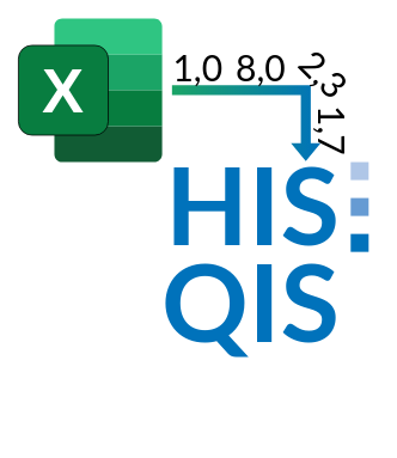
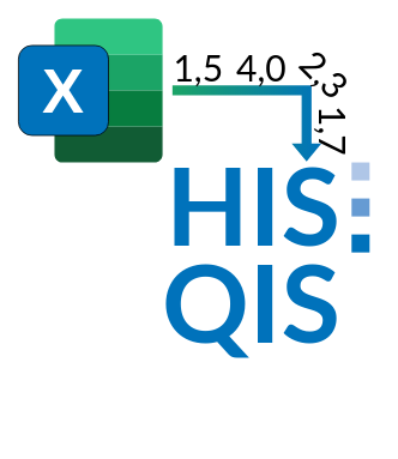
  <mxCell id="0" />
  <mxCell id="1" parent="0" />
  <mxCell id="2" value="" style="group" vertex="1" connectable="0" parent="1"><mxGeometry x="180" y="180" width="240" height="220" as="geometry" /></mxCell>
  <mxCell id="3" value="&lt;p style=&quot;line-height: 0.9&quot;&gt;HIS&lt;br&gt;QIS&lt;/p&gt;" style="text;html=1;strokeColor=none;fillColor=none;align=right;verticalAlign=middle;whiteSpace=wrap;rounded=0;fontFamily=Lato;fontSize=120;fontColor=#0072BB;fontSource=https%3A%2F%2Ffonts.googleapis.com%2Fcss%3Ffamily%3DLato;fontStyle=1" vertex="1" parent="2"><mxGeometry width="200" height="200" as="geometry" /></mxCell>
  <mxCell id="4" value="" style="whiteSpace=wrap;html=1;aspect=fixed;fontFamily=Lato;fontSource=https%3A%2F%2Ffonts.googleapis.com%2Fcss%3Ffamily%3DLato;fontSize=120;fontColor=#0072BB;strokeColor=none;fillColor=#0072BB;" vertex="1" parent="2"><mxGeometry x="210" y="80" width="20" height="20" as="geometry" /></mxCell>
  <mxCell id="5" value="" style="whiteSpace=wrap;html=1;aspect=fixed;fontFamily=Lato;fontSource=https%3A%2F%2Ffonts.googleapis.com%2Fcss%3Ffamily%3DLato;fontSize=120;fontColor=#0072BB;strokeColor=none;fillColor=#AFC6E7;" vertex="1" parent="2"><mxGeometry x="210" width="20" height="20" as="geometry" /></mxCell>
  <mxCell id="6" value="" style="whiteSpace=wrap;html=1;aspect=fixed;fontFamily=Lato;fontSource=https%3A%2F%2Ffonts.googleapis.com%2Fcss%3Ffamily%3DLato;fontSize=120;fontColor=#0072BB;strokeColor=none;fillColor=#669BD3;" vertex="1" parent="2"><mxGeometry x="210" y="40" width="20" height="20" as="geometry" /></mxCell>
  <mxCell id="7" value="" style="shape=flexArrow;endArrow=classic;html=1;rounded=0;fontFamily=Lato;fontSource=https%3A%2F%2Ffonts.googleapis.com%2Fcss%3Ffamily%3DLato;fontSize=120;fontColor=#0072BB;sketch=0;fillColor=#1BA466;gradientColor=#0072BB;gradientDirection=east;strokeWidth=2;strokeColor=none;" edge="1" parent="2"><mxGeometry width="50" height="50" relative="1" as="geometry"><mxPoint x="10" y="-80" as="sourcePoint" /><mxPoint x="160" as="targetPoint" /><Array as="points"><mxPoint x="160" y="-80" /></Array></mxGeometry></mxCell>
- <mxCell id="8" value="1,0" style="text;html=1;strokeColor=none;fillColor=none;align=center;verticalAlign=middle;whiteSpace=wrap;rounded=0;shadow=0;fontFamily=Lato;fontSource=https%3A%2F%2Ffonts.googleapis.com%2Fcss%3Ffamily%3DLato;fontSize=40;fontColor=#000000;" vertex="1" parent="2"><mxGeometry x="10" y="-120" width="60" height="30" as="geometry" /></mxCell>
- <mxCell id="9" value="8,0" style="text;html=1;strokeColor=none;fillColor=none;align=center;verticalAlign=middle;whiteSpace=wrap;rounded=0;shadow=0;fontFamily=Lato;fontSource=https%3A%2F%2Ffonts.googleapis.com%2Fcss%3Ffamily%3DLato;fontSize=40;fontColor=#000000;" vertex="1" parent="2"><mxGeometry x="80" y="-120" width="60" height="30" as="geometry" /></mxCell>
+ <mxCell id="8" value="1,5" style="text;html=1;strokeColor=none;fillColor=none;align=center;verticalAlign=middle;whiteSpace=wrap;rounded=0;shadow=0;fontFamily=Lato;fontSource=https%3A%2F%2Ffonts.googleapis.com%2Fcss%3Ffamily%3DLato;fontSize=40;fontColor=#000000;" vertex="1" parent="2"><mxGeometry x="10" y="-120" width="60" height="30" as="geometry" /></mxCell>
+ <mxCell id="9" value="4,0" style="text;html=1;strokeColor=none;fillColor=none;align=center;verticalAlign=middle;whiteSpace=wrap;rounded=0;shadow=0;fontFamily=Lato;fontSource=https%3A%2F%2Ffonts.googleapis.com%2Fcss%3Ffamily%3DLato;fontSize=40;fontColor=#000000;" vertex="1" parent="2"><mxGeometry x="80" y="-120" width="60" height="30" as="geometry" /></mxCell>
  <mxCell id="10" value="2,3" style="text;html=1;strokeColor=none;fillColor=none;align=left;verticalAlign=middle;whiteSpace=wrap;rounded=0;shadow=0;fontFamily=Lato;fontSource=https%3A%2F%2Ffonts.googleapis.com%2Fcss%3Ffamily%3DLato;fontSize=40;fontColor=#000000;rotation=45;" vertex="1" parent="2"><mxGeometry x="150" y="-110" width="65" height="28" as="geometry" /></mxCell>
  <mxCell id="11" value="1,7" style="text;html=1;strokeColor=none;fillColor=none;align=center;verticalAlign=middle;whiteSpace=wrap;rounded=0;shadow=0;fontFamily=Lato;fontSource=https%3A%2F%2Ffonts.googleapis.com%2Fcss%3Ffamily%3DLato;fontSize=40;fontColor=#000000;rotation=90;" vertex="1" parent="2"><mxGeometry x="160" y="-50" width="60" height="30" as="geometry" /></mxCell>
  <mxCell id="12" value="" style="group" vertex="1" connectable="0" parent="1"><mxGeometry x="20" y="20" width="160" height="160" as="geometry" /></mxCell>
  <mxCell id="13" value="" style="rounded=0;whiteSpace=wrap;html=1;shadow=0;fontFamily=Lato;fontSource=https%3A%2F%2Ffonts.googleapis.com%2Fcss%3Ffamily%3DLato;fontSize=80;fontColor=#FFFFFF;fillColor=#1BA466;strokeColor=none;" vertex="1" parent="12"><mxGeometry x="40" y="40" width="120" height="40" as="geometry" /></mxCell>
  <mxCell id="14" value="" style="verticalLabelPosition=bottom;verticalAlign=top;html=1;shape=mxgraph.basic.three_corner_round_rect;dx=4.35;shadow=0;fontFamily=Lato;fontSource=https%3A%2F%2Ffonts.googleapis.com%2Fcss%3Ffamily%3DLato;fontSize=80;fontColor=#FFFFFF;fillColor=#2FC582;flipH=1;strokeColor=none;" vertex="1" parent="12"><mxGeometry x="40" width="120" height="40" as="geometry" /></mxCell>
  <mxCell id="15" value="" style="verticalLabelPosition=bottom;verticalAlign=top;html=1;shape=mxgraph.basic.three_corner_round_rect;dx=4.35;shadow=0;fontFamily=Lato;fontSource=https%3A%2F%2Ffonts.googleapis.com%2Fcss%3Ffamily%3DLato;fontSize=80;fontColor=#FFFFFF;fillColor=#115C34;flipH=1;flipV=1;strokeColor=none;" vertex="1" parent="12"><mxGeometry x="40" y="120" width="120" height="40" as="geometry" /></mxCell>
  <mxCell id="16" value="" style="rounded=0;whiteSpace=wrap;html=1;shadow=0;fontFamily=Lato;fontSource=https%3A%2F%2Ffonts.googleapis.com%2Fcss%3Ffamily%3DLato;fontSize=80;fontColor=#FFFFFF;fillColor=#077D3F;strokeColor=none;" vertex="1" parent="12"><mxGeometry x="40" y="80" width="120" height="40" as="geometry" /></mxCell>
- <mxCell id="17" value="&lt;font color=&quot;#ffffff&quot; style=&quot;font-size: 70px&quot;&gt;X&lt;/font&gt;" style="rounded=1;whiteSpace=wrap;html=1;fillColor=#087D40;fontStyle=1;fontFamily=Helvetica;" vertex="1" parent="12"><mxGeometry y="30" width="100" height="100" as="geometry" /></mxCell>
+ <mxCell id="17" value="&lt;font color=&quot;#ffffff&quot; style=&quot;font-size: 70px&quot;&gt;X&lt;/font&gt;" style="rounded=1;whiteSpace=wrap;html=1;fillColor=#0072bb;fontStyle=1;fontFamily=Helvetica;" vertex="1" parent="12"><mxGeometry y="30" width="100" height="100" as="geometry" /></mxCell>
